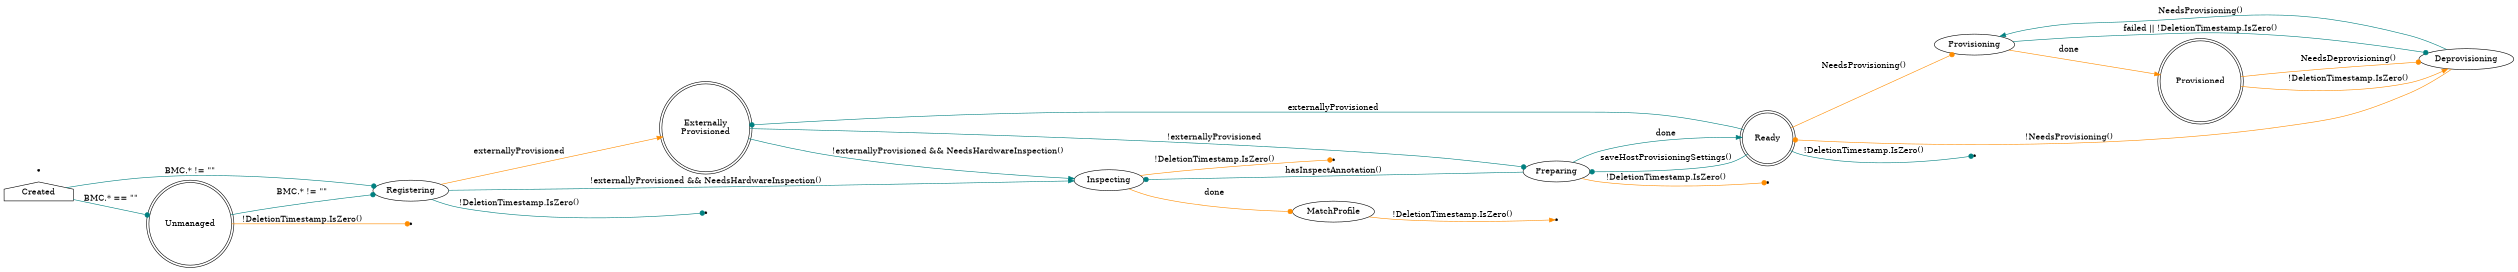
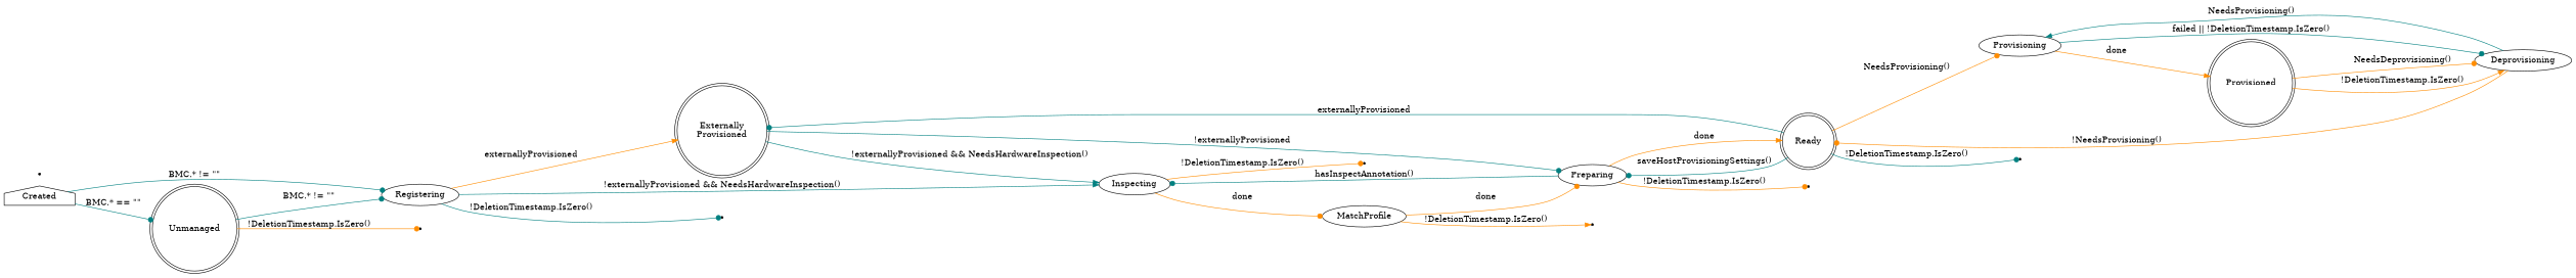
  digraph {
    rankdir=LR
    node [shape=point]
    edge [arrowhead=dot color=teal]
    Created [shape=house]
    Unmanaged [shape=doublecircle]
    Registering [shape=""]
    Deleting1
    n5 [label="Externally\nProvisioned" shape=doublecircle]
    Inspecting [shape=""]
    Deleting2
    Preparing [shape=""]
    MatchProfile [shape=""]
    Deleting3
    Deleting4
    Ready [shape=doublecircle]
    Deleting6
    Provisioning [shape=""]
    Deleting7
    Provisioned [shape=doublecircle]
    Deprovisioning [shape=""]
    Deleting5
    Created -> Unmanaged [label="BMC.* == \"\""]
    Created -> Registering [label="BMC.* != \"\""]
    Unmanaged -> Registering [label="BMC.* != \"\""]
    Unmanaged -> Deleting1 [color=darkorange label="!DeletionTimestamp.IsZero()"]
    Registering -> n5 [arrowhead=normal color=darkorange label=externallyProvisioned]
    Registering -> Inspecting [arrowhead=normal label="!externallyProvisioned && NeedsHardwareInspection()"]
    Registering -> Deleting2 [label="!DeletionTimestamp.IsZero()"]
    n5 -> Inspecting [arrowhead=normal label="!externallyProvisioned && NeedsHardwareInspection()"]
    n5 -> Preparing [label="!externallyProvisioned"]
    Inspecting -> MatchProfile [color=darkorange label=done]
    Inspecting -> Deleting3 [color=darkorange label="!DeletionTimestamp.IsZero()"]
    Preparing -> Inspecting [label="hasInspectAnnotation()"]
-   Preparing -> Ready [arrowhead=normal label=done]
+   Preparing -> Ready [arrowhead=normal color=darkorange label=done]
    Preparing -> Deleting6 [color=darkorange label="!DeletionTimestamp.IsZero()"]
+   MatchProfile -> Preparing [color=darkorange label=done]
    MatchProfile -> Deleting4 [arrowhead=normal color=darkorange label="!DeletionTimestamp.IsZero()"]
    Ready -> n5 [label=externallyProvisioned]
    Ready -> Preparing [label="saveHostProvisioningSettings()"]
    Ready -> Provisioning [color=darkorange label="NeedsProvisioning()"]
    Ready -> Deleting7 [label="!DeletionTimestamp.IsZero()"]
    Provisioning -> Provisioned [arrowhead=normal color=darkorange label=done]
    Provisioning -> Deprovisioning [label="failed || !DeletionTimestamp.IsZero()"]
    Provisioned -> Deprovisioning [color=darkorange label="NeedsDeprovisioning()"]
    Provisioned -> Deprovisioning [arrowhead=normal color=darkorange label="!DeletionTimestamp.IsZero()"]
    Deprovisioning -> Ready [color=darkorange label="!NeedsProvisioning()"]
    Deprovisioning -> Provisioning [arrowhead=normal label="NeedsProvisioning()"]
  }
